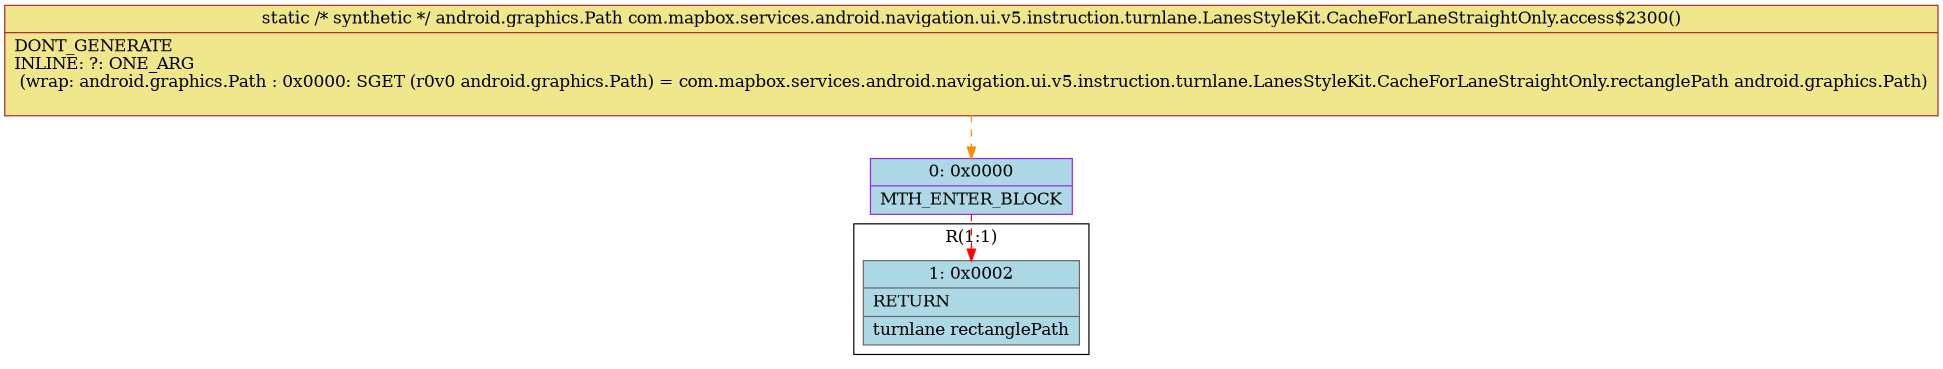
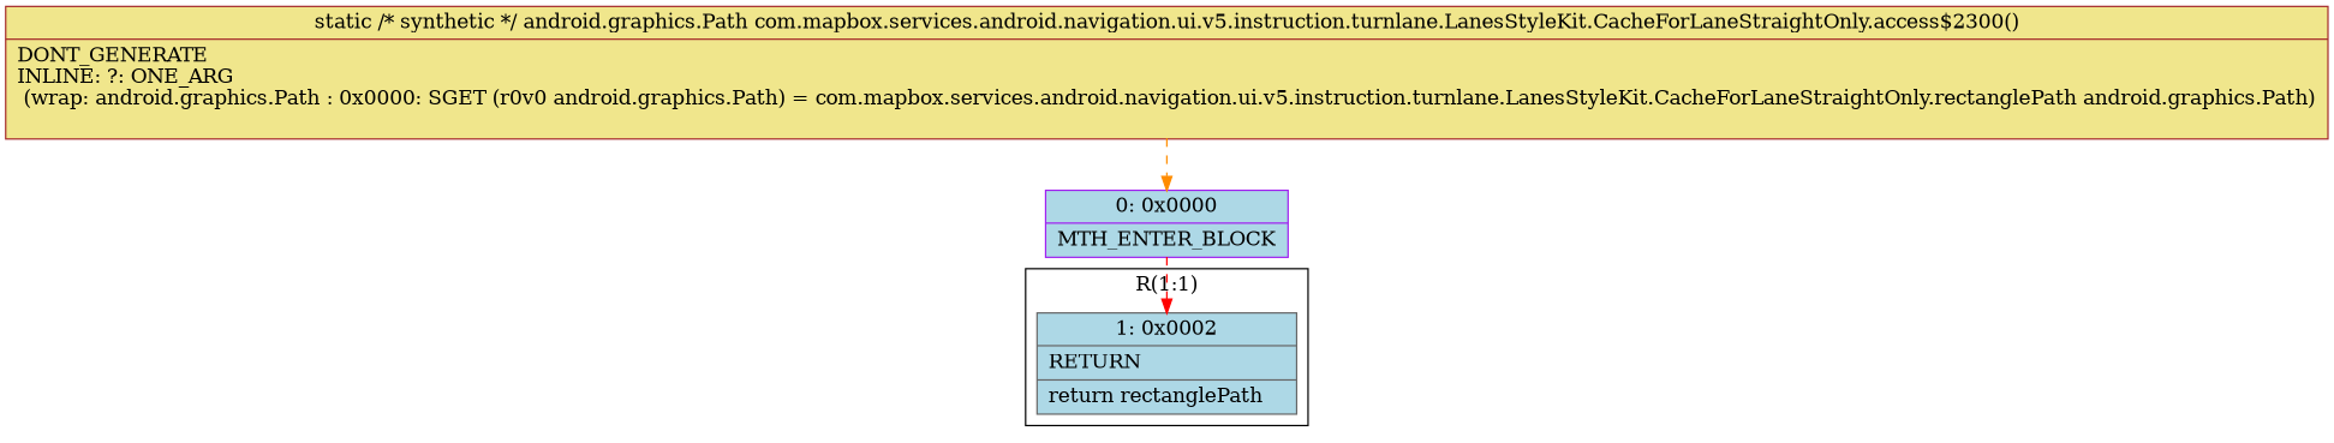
  digraph {
    node [shape=record style=filled fillcolor=lightblue]
    edge [style=dashed]
-   n1 [color=gray40 label="{1\:\ 0x0002|RETURN\l|turnlane rectanglePath\l}"]
+   n1 [color=gray40 label="{1\:\ 0x0002|RETURN\l|return rectanglePath\l}"]
    n2 [color=purple label="{0\:\ 0x0000|MTH_ENTER_BLOCK\l}"]
    n3 [label="{static \/* synthetic *\/ android.graphics.Path com.mapbox.services.android.navigation.ui.v5.instruction.turnlane.LanesStyleKit.CacheForLaneStraightOnly.access$2300()  | DONT_GENERATE\lINLINE: ?: ONE_ARG  \l  (wrap: android.graphics.Path : 0x0000: SGET  (r0v0 android.graphics.Path) =  com.mapbox.services.android.navigation.ui.v5.instruction.turnlane.LanesStyleKit.CacheForLaneStraightOnly.rectanglePath android.graphics.Path)\l\l}" fillcolor=khaki color=brown]
    subgraph cluster_1 {
      label="R(1:1)"
      n1
    }
    n2 -> n1 [color=red]
    n3 -> n2 [color=darkorange]
  }
